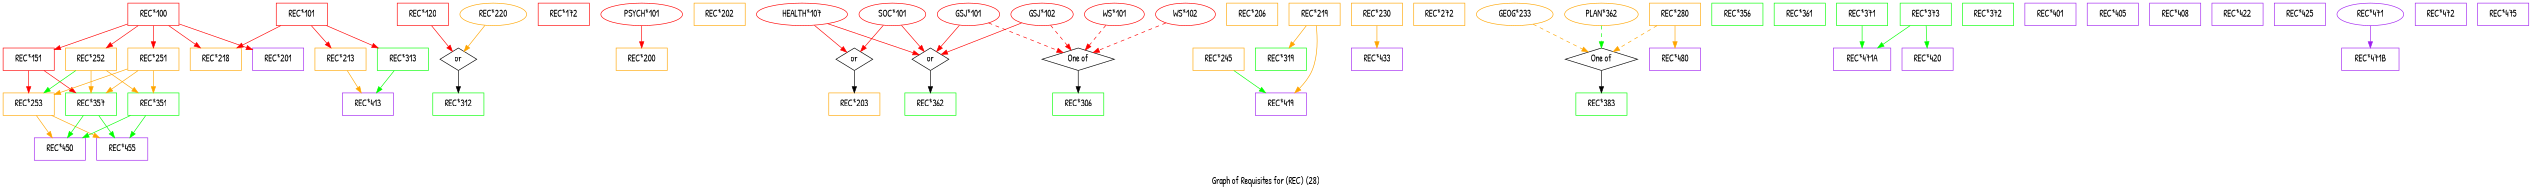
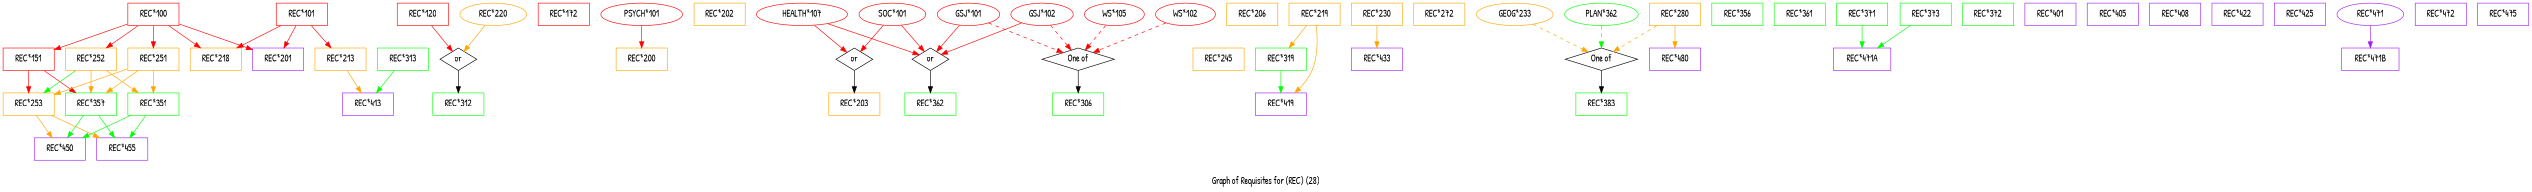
  strict digraph {
    fontname="Patrick Hand"
    label="Graph of Requisites for (REC) (28)"
    node [color=purple fontname="Patrick Hand" shape=box]
    edge [color=red fontname="Patrick Hand"]
    "REC*100" [color=red height=0.5 width=1.1389]
    "REC*151" [color=red height=0.5 width=1.1389]
    "REC*201" [height=0.5 width=1.1389]
    "REC*218" [color=orange height=0.5 width=1.1389]
    "REC*251" [color=orange height=0.5 width=1.1389]
    "REC*252" [color=orange height=0.5 width=1.1389]
    "REC*253" [color=orange height=0.5 width=1.1389]
    "REC*357" [color=green height=0.5 width=1.1389]
    "REC*351" [color=green height=0.5 width=1.1389]
    "REC*450" [height=0.5 width=1.1389]
    "REC*455" [height=0.5 width=1.1389]
    "REC*101" [color=red height=0.5 width=1.1389]
    "REC*213" [color=orange height=0.5 width=1.1389]
    "REC*413" [height=0.5 width=1.1389]
    "REC*120" [color=red height=0.5 width=1.1389]
    n16 [height=0.5 label=or shape=diamond width=0.81703 color=""]
    "REC*312" [color=green height=0.5 width=1.1389]
    "REC*172" [color=red height=0.5 width=1.1389]
    "REC*200" [color=orange height=0.5 width=1.1389]
    "PSYCH*101" [color=red height=0.5 width=1.8234 shape=""]
    "REC*202" [color=orange height=0.5 width=1.1389]
    "REC*203" [color=orange height=0.5 width=1.1389]
    n23 [height=0.5 label=or shape=diamond width=0.81703 color=""]
    "HEALTH*107" [color=red height=0.5 width=2.022 shape=""]
    n25 [height=0.5 label=or shape=diamond width=0.81703 color=""]
    "REC*362" [color=green height=0.5 width=1.1389]
    "SOC*101" [color=red height=0.5 width=1.4804 shape=""]
    "REC*206" [color=orange height=0.5 width=1.1389]
    n29 [color=orange height=0.5 label="REC*245" width=1.1389]
    "REC*219" [color=orange height=0.5 width=1.1389]
    "REC*319" [color=green height=0.5 width=1.1389]
    "REC*419" [height=0.5 width=1.1389]
    "REC*230" [color=orange height=0.5 width=1.1389]
    "REC*433" [height=0.5 width=1.1389]
    "REC*272" [color=orange height=0.5 width=1.1389]
    "REC*280" [color=orange height=0.5 width=1.1389]
    n37 [height=0.5 label="One of" shape=diamond width=1.6085 color=""]
    "REC*480" [height=0.5 width=1.1389]
    "REC*383" [color=green height=0.5 width=1.1389]
    "REC*306" [color=green height=0.5 width=1.1389]
    n41 [height=0.5 label="One of" shape=diamond width=1.6085 color=""]
    "GSJ*101" [color=red height=0.5 width=1.3902 shape=""]
    "GSJ*102" [color=red height=0.5 width=1.3902 shape=""]
-   "WS*101" [color=red height=0.5 width=1.336 shape=""]
+   "WS*101" [color=red height=0.5 width=1.336 label="WS*105" shape=""]
    "WS*102" [color=red height=0.5 width=1.336 shape=""]
    "REC*220" [color=orange height=0.5 width=1.4804 shape=""]
    "REC*313" [color=green height=0.5 width=1.1389]
    "REC*356" [color=green height=0.5 width=1.1389]
    "REC*361" [color=green height=0.5 width=1.1389]
    "REC*371" [color=green height=0.5 width=1.1389]
    "REC*471A" [height=0.5 width=1.2778]
-   "REC*420" [height=0.5 width=1.1389]
    "REC*372" [color=green height=0.5 width=1.1389]
    "REC*373" [color=green height=0.5 width=1.1389]
    "GEOG*233" [color=orange height=0.5 width=1.7151 shape=""]
-   "PLAN*362" [color=orange height=0.5 width=1.6429 shape=""]
+   "PLAN*362" [color=green height=0.5 width=1.6429 shape=""]
    "REC*401" [height=0.5 width=1.1389]
    "REC*405" [height=0.5 width=1.1389]
    "REC*408" [height=0.5 width=1.1389]
    "REC*422" [height=0.5 width=1.1389]
    "REC*425" [height=0.5 width=1.1389]
    "REC*471B" [height=0.5 width=1.2778]
    "REC*471" [height=0.5 width=1.4804 shape=""]
    "REC*472" [height=0.5 width=1.1389]
    "REC*475" [height=0.5 width=1.1389]
    "REC*100" -> "REC*151"
    "REC*100" -> "REC*201"
    "REC*100" -> "REC*218"
    "REC*100" -> "REC*251"
    "REC*100" -> "REC*252"
    "REC*151" -> "REC*253"
    "REC*151" -> "REC*357"
    "REC*251" -> "REC*253" [color=orange]
    "REC*251" -> "REC*357" [color=orange]
    "REC*251" -> "REC*351" [color=orange]
    "REC*252" -> "REC*253" [color=green]
    "REC*252" -> "REC*357" [color=orange]
    "REC*252" -> "REC*351" [color=orange]
    "REC*253" -> "REC*450" [color=orange]
    "REC*253" -> "REC*455" [color=orange]
    "REC*357" -> "REC*450" [color=green]
    "REC*357" -> "REC*455" [color=green]
    "REC*351" -> "REC*450" [color=green]
    "REC*351" -> "REC*455" [color=green]
-   "REC*101" -> "REC*313"
+   "REC*101" -> "REC*201"
    "REC*101" -> "REC*218"
    "REC*101" -> "REC*213"
    "REC*213" -> "REC*413" [color=orange]
    "REC*120" -> n16
    n16 -> "REC*312" [color=""]
    "PSYCH*101" -> "REC*200"
    n23 -> "REC*203" [color=""]
    "HEALTH*107" -> n23
    "HEALTH*107" -> n25
    n25 -> "REC*362" [color=""]
    "SOC*101" -> n23
    "SOC*101" -> n25
    "REC*219" -> "REC*319" [color=orange]
    "REC*219" -> "REC*419" [color=orange]
-   n29 -> "REC*419" [color=green]
+   "REC*319" -> "REC*419" [color=green]
    "REC*230" -> "REC*433" [color=orange]
    "REC*280" -> n37 [color=orange style=dashed]
    "REC*280" -> "REC*480" [color=orange]
    n37 -> "REC*383" [color=""]
    n41 -> "REC*306" [color=""]
    "GSJ*101" -> n25
    "GSJ*101" -> n41 [style=dashed]
    "GSJ*102" -> n25
    "GSJ*102" -> n41 [style=dashed]
    "WS*101" -> n41 [style=dashed]
    "WS*102" -> n41 [style=dashed]
    "REC*220" -> n16 [color=orange]
    "REC*313" -> "REC*413" [color=green]
    "REC*371" -> "REC*471A" [color=green]
    "REC*373" -> "REC*471A" [color=green]
-   "REC*373" -> "REC*420" [color=green]
    "GEOG*233" -> n37 [color=orange style=dashed]
    "PLAN*362" -> n37 [color=green style=dashed]
    "REC*471" -> "REC*471B" [color=purple]
  }
